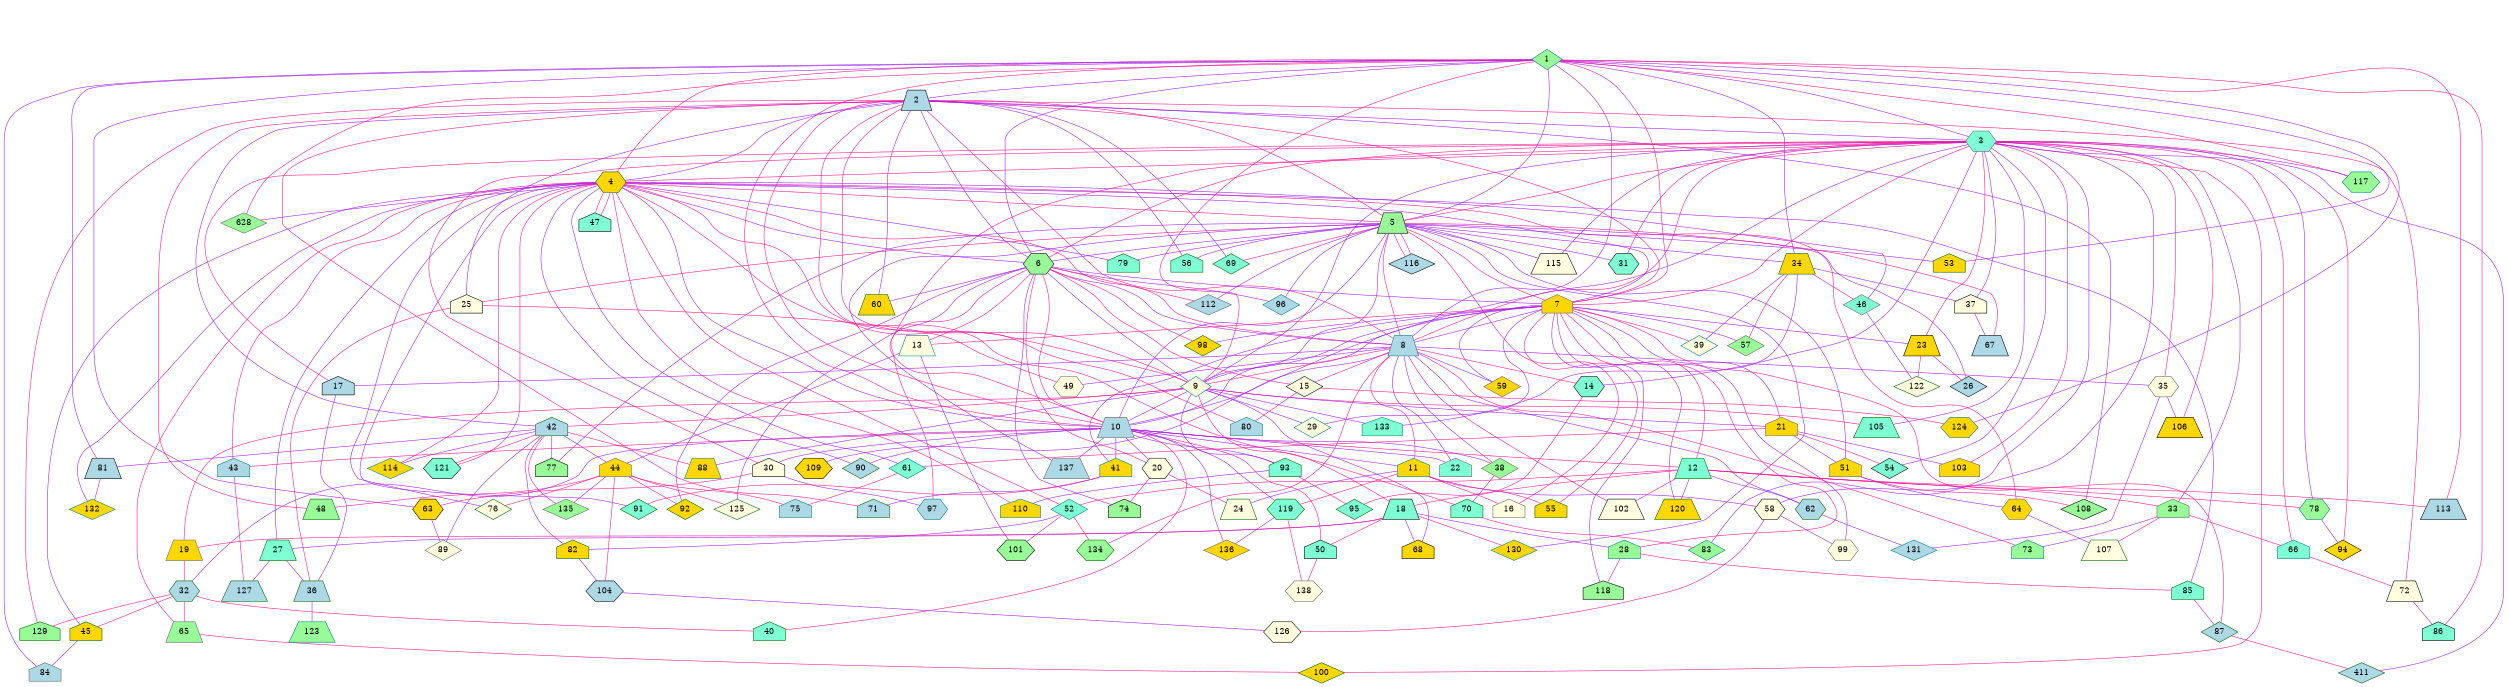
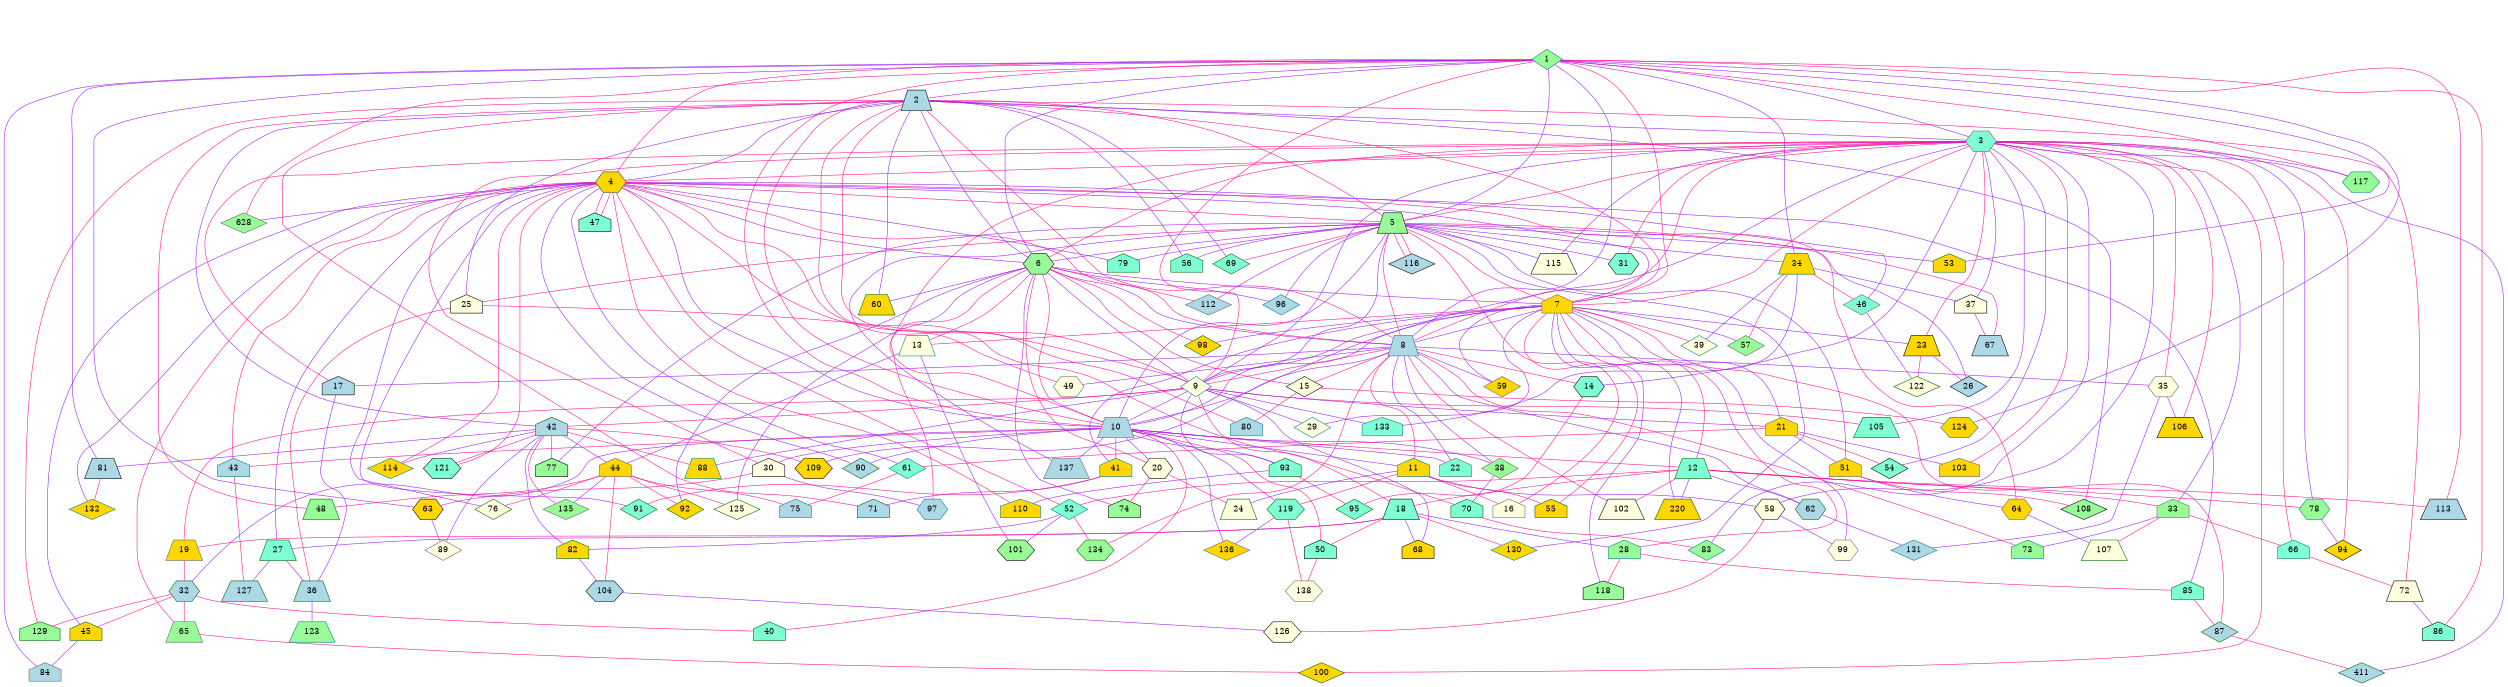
  graph {
    fontname="DejaVu Serif"
    node [color=darkgreen fillcolor=gold fontname="DejaVu Serif" shape=house style=filled]
    edge [color=purple fontname="DejaVu Serif"]
    1 [color=teal fillcolor=palegreen shape=diamond]
    2 [color=black fillcolor=lightblue shape=trapezium]
    3 [color=gray40 fillcolor=aquamarine shape=hexagon]
    4 [shape=hexagon]
    5 [color=black fillcolor=palegreen shape=trapezium]
    6 [color=black fillcolor=palegreen shape=hexagon]
    7 [color=gray40]
    8 [color=teal fillcolor=lightblue shape=trapezium]
    9 [color=teal fillcolor=lightyellow shape=diamond]
    10 [color=gray40 fillcolor=lightblue shape=trapezium]
    34 [shape=trapezium]
    53
    63 [color=black shape=hexagon]
    81 [color=black fillcolor=lightblue shape=trapezium]
    84 [color=gray40 fillcolor=lightblue]
    86 [color=black fillcolor=aquamarine]
    113 [color=black fillcolor=lightblue shape=trapezium]
    117 [color=teal fillcolor=palegreen shape=hexagon]
    124 [color=teal shape=hexagon]
    n20 [color=gray40 fillcolor=palegreen label=628 shape=diamond]
    25 [color=black fillcolor=lightyellow]
    42 [fillcolor=lightblue]
    48 [fillcolor=palegreen shape=trapezium]
    56 [fillcolor=aquamarine]
    60 [shape=trapezium]
    69 [fillcolor=aquamarine shape=diamond]
    71 [fillcolor=lightblue]
    72 [color=black fillcolor=lightyellow shape=trapezium]
    80 [color=teal fillcolor=lightblue]
    108 [color=black fillcolor=palegreen shape=diamond]
    129 [fillcolor=palegreen]
    14 [color=black fillcolor=aquamarine shape=hexagon]
    17 [color=black fillcolor=lightblue]
    23 [color=black shape=trapezium]
    30 [color=black fillcolor=lightyellow]
    31 [color=black fillcolor=aquamarine shape=hexagon]
    33 [color=gray40 fillcolor=palegreen]
    35 [color=gray40 fillcolor=lightyellow shape=hexagon]
    37 [color=black fillcolor=lightyellow]
    54 [color=black fillcolor=aquamarine shape=diamond]
    58 [color=black fillcolor=lightyellow shape=hexagon]
    66 [color=teal fillcolor=aquamarine]
    78 [color=teal fillcolor=palegreen shape=hexagon]
    83 [color=teal fillcolor=palegreen shape=diamond]
    94 [color=black shape=diamond]
    100 [shape=diamond]
    103 [color=gray40]
    105 [fillcolor=aquamarine shape=trapezium]
    106 [color=black shape=trapezium]
    109 [color=black shape=hexagon]
    n51 [fillcolor=lightblue label=411 shape=diamond]
    115 [color=black fillcolor=lightyellow shape=trapezium]
    27 [fillcolor=aquamarine shape=trapezium]
    43 [color=teal fillcolor=lightblue]
    45
    46 [color=gray40 fillcolor=aquamarine shape=diamond]
    47 [color=black fillcolor=aquamarine]
    52 [color=teal fillcolor=aquamarine shape=diamond]
    61 [color=teal fillcolor=aquamarine shape=diamond]
    64 [color=gray40 shape=hexagon]
    65 [color=gray40 fillcolor=palegreen shape=trapezium]
    70 [fillcolor=aquamarine]
    76 [fillcolor=lightyellow shape=diamond]
    79 [fillcolor=aquamarine]
    85 [fillcolor=aquamarine]
    90 [fillcolor=lightblue shape=diamond]
    91 [fillcolor=aquamarine shape=diamond]
    110 [color=teal]
    114 [color=teal shape=diamond]
    121 [color=black fillcolor=aquamarine shape=hexagon]
    132 [color=teal shape=diamond]
    16 [color=gray40 fillcolor=lightyellow]
    26 [color=black fillcolor=lightblue shape=diamond]
    51 [color=gray40]
    67 [color=black fillcolor=lightblue shape=trapezium]
    77 [color=black fillcolor=palegreen]
    96 [color=teal fillcolor=lightblue shape=diamond]
    112 [color=gray40 fillcolor=lightblue shape=diamond]
    116 [color=black fillcolor=lightblue shape=diamond]
    130 [color=teal shape=diamond]
    137 [color=gray40 fillcolor=lightblue shape=trapezium]
    13 [color=teal fillcolor=lightyellow shape=trapezium]
    15 [color=black fillcolor=lightyellow shape=diamond]
    20 [color=black fillcolor=lightyellow shape=hexagon]
    74 [color=black fillcolor=palegreen]
    92 [shape=diamond]
    97 [color=teal fillcolor=lightblue shape=hexagon]
    98 [shape=diamond]
    125 [fillcolor=lightyellow shape=diamond]
    12 [fillcolor=aquamarine shape=trapezium]
    21 [color=gray40]
    28 [color=teal fillcolor=palegreen]
    29 [color=teal fillcolor=lightyellow shape=diamond]
    39 [color=teal fillcolor=lightyellow shape=diamond]
    41 [color=teal]
    55
    57 [color=gray40 fillcolor=palegreen shape=diamond]
    59 [color=gray40 shape=diamond]
    87 [fillcolor=lightblue shape=diamond]
    99 [color=gray40 fillcolor=lightyellow shape=hexagon]
    118 [color=black fillcolor=palegreen]
-   120 [shape=trapezium]
+   120 [shape=trapezium label=220]
    11 [color=teal]
    22 [color=gray40 fillcolor=aquamarine]
    38 [color=gray40 fillcolor=palegreen shape=diamond]
    49 [color=gray40 fillcolor=lightyellow shape=hexagon]
    62 [fillcolor=lightblue shape=hexagon]
    73 [color=teal fillcolor=palegreen]
    102 [color=black fillcolor=lightyellow shape=trapezium]
    134 [fillcolor=palegreen shape=hexagon]
    18 [color=black fillcolor=aquamarine shape=trapezium]
    19 [color=gray40 shape=trapezium]
    68 [color=black]
    88 [color=teal shape=trapezium]
    93 [fillcolor=aquamarine]
    133 [color=teal fillcolor=aquamarine]
    32 [fillcolor=lightblue shape=hexagon]
    40 [fillcolor=aquamarine]
    50 [color=black fillcolor=aquamarine]
    119 [fillcolor=aquamarine shape=hexagon]
    136 [color=gray40 shape=diamond]
    89 [color=gray40 fillcolor=lightyellow shape=diamond]
    36 [fillcolor=lightblue shape=trapezium]
    44 [color=gray40]
    82
    135 [color=gray40 fillcolor=palegreen shape=diamond]
    95 [fillcolor=aquamarine shape=diamond]
    122 [fillcolor=lightyellow shape=diamond]
    107 [fillcolor=lightyellow shape=trapezium]
    131 [color=teal fillcolor=lightblue shape=diamond]
    126 [color=black fillcolor=lightyellow shape=hexagon]
    127 [fillcolor=lightblue shape=trapezium]
    101 [color=black fillcolor=palegreen shape=hexagon]
    75 [color=teal fillcolor=lightblue]
    24 [fillcolor=lightyellow shape=trapezium]
    138 [color=gray40 fillcolor=lightyellow shape=hexagon]
    104 [color=black fillcolor=lightblue shape=hexagon]
    123 [color=teal fillcolor=palegreen shape=trapezium]
    1 -- 2
    1 -- 3
    1 -- 4 [color=deeppink]
    1 -- 5
    1 -- 6
    1 -- 7 [color=deeppink]
    1 -- 8
    1 -- 9 [color=deeppink]
    1 -- 10 [color=deeppink]
    1 -- 34
    1 -- 53
    1 -- 63
    1 -- 81
    1 -- 84
    1 -- 86 [color=deeppink]
    1 -- 113 [color=deeppink]
    1 -- 117 [color=deeppink]
    1 -- 124
    1 -- n20 [color=deeppink]
    2 -- 3
    2 -- 4
    2 -- 5 [color=deeppink]
    2 -- 6
    2 -- 7 [color=deeppink]
    2 -- 8 [color=deeppink]
    2 -- 9 [color=deeppink]
    2 -- 10 [color=deeppink]
    2 -- 25
    2 -- 42
    2 -- 48 [color=deeppink]
    2 -- 56
    2 -- 60
    2 -- 69
    2 -- 71 [color=deeppink]
    2 -- 72 [color=deeppink]
    2 -- 80 [color=deeppink]
    2 -- 108
    2 -- 129 [color=deeppink]
    3 -- 4 [color=deeppink]
    3 -- 5 [color=deeppink]
    3 -- 6 [color=deeppink]
    3 -- 7 [color=deeppink]
    3 -- 8 [color=deeppink]
    3 -- 9
    3 -- 10 [color=deeppink]
    3 -- 117
    3 -- 14
    3 -- 17 [color=deeppink]
    3 -- 23 [color=deeppink]
    3 -- 30 [color=deeppink]
    3 -- 31 [color=deeppink]
    3 -- 33
    3 -- 35 [color=deeppink]
    3 -- 37
    3 -- 54
    3 -- 58
    3 -- 66 [color=deeppink]
    3 -- 78
    3 -- 83
    3 -- 94 [color=deeppink]
    3 -- 100 [color=deeppink]
    3 -- 103 [color=deeppink]
    3 -- 105
    3 -- 106 [color=deeppink]
    3 -- 109
    3 -- n51
    3 -- 115
    4 -- 5 [color=deeppink]
    4 -- 6
    4 -- 7
    4 -- 8 [color=deeppink]
    4 -- 9 [color=deeppink]
    4 -- 10
    4 -- n20
    4 -- 27
    4 -- 43 [color=deeppink]
    4 -- 45
    4 -- 46
    4 -- 47 [color=deeppink]
    4 -- 47 [color=deeppink]
    4 -- 52 [color=deeppink]
    4 -- 61
    4 -- 64 [color=deeppink]
    4 -- 65 [color=deeppink]
    4 -- 70 [color=deeppink]
    4 -- 76
    4 -- 79
    4 -- 85
    4 -- 90
    4 -- 91
    4 -- 110 [color=deeppink]
    4 -- 114 [color=deeppink]
    4 -- 121 [color=deeppink]
    4 -- 132
    5 -- 6
    5 -- 7 [color=deeppink]
    5 -- 8 [color=deeppink]
    5 -- 9
    5 -- 10
    5 -- 34
    5 -- 53
    5 -- 25 [color=deeppink]
    5 -- 56
    5 -- 69 [color=deeppink]
    5 -- 31
    5 -- 115
    5 -- 79
    5 -- 16 [color=deeppink]
    5 -- 26
    5 -- 51
    5 -- 67 [color=deeppink]
    5 -- 77
    5 -- 96
    5 -- 112
    5 -- 116 [color=deeppink]
    5 -- 116 [color=deeppink]
    5 -- 130
    5 -- 137
    6 -- 7
    6 -- 8
    6 -- 9
    6 -- 10 [color=deeppink]
    6 -- 60
    6 -- 96
    6 -- 112 [color=deeppink]
    6 -- 13 [color=deeppink]
    6 -- 15 [color=deeppink]
    6 -- 20 [color=deeppink]
    6 -- 74
    6 -- 92
    6 -- 97 [color=deeppink]
    6 -- 98 [color=deeppink]
    6 -- 125
    7 -- 8
    7 -- 9
    7 -- 10
    7 -- 23
    7 -- 13 [color=deeppink]
    7 -- 98
    7 -- 12 [color=deeppink]
    7 -- 21
    7 -- 28 [color=deeppink]
    7 -- 29
    7 -- 39 [color=deeppink]
    7 -- 41
    7 -- 55 [color=deeppink]
    7 -- 57
    7 -- 59
    7 -- 87 [color=deeppink]
    7 -- 99
    7 -- 118
    7 -- 120
    8 -- 9 [color=deeppink]
    8 -- 10
    8 -- 14 [color=deeppink]
    8 -- 17
    8 -- 35
    8 -- 15 [color=deeppink]
    8 -- 59
    8 -- 11 [color=deeppink]
    8 -- 22
    8 -- 38
    8 -- 49
    8 -- 62
    8 -- 73 [color=deeppink]
    8 -- 102 [color=deeppink]
    8 -- 134 [color=deeppink]
    9 -- 10
    9 -- 42 [color=deeppink]
    9 -- 105 [color=deeppink]
    9 -- 21
    9 -- 29
    9 -- 18 [color=deeppink]
    9 -- 19 [color=deeppink]
    9 -- 68
    9 -- 88
    9 -- 93
    9 -- 133
    10 -- 30
    10 -- 43 [color=deeppink]
    10 -- 90
    10 -- 137
    10 -- 20
    10 -- 12 [color=deeppink]
    10 -- 41
    10 -- 11
    10 -- 22
    10 -- 38
    10 -- 93
    10 -- 32
    10 -- 40 [color=deeppink]
    10 -- 50 [color=deeppink]
    10 -- 119
    10 -- 136
    34 -- 37
    34 -- 46 [color=deeppink]
    34 -- 39
    34 -- 57 [color=deeppink]
    34 -- 133
    63 -- 89
    81 -- 132 [color=deeppink]
    25 -- 49 [color=deeppink]
    25 -- 36 [color=deeppink]
    42 -- 81
+   42 -- 109 [color=deeppink]
    42 -- 114
    42 -- 121 [color=deeppink]
    42 -- 77
    42 -- 88 [color=deeppink]
    42 -- 89
    42 -- 44
    42 -- 82
    42 -- 135 [color=deeppink]
    72 -- 86
    14 -- 95 [color=deeppink]
    17 -- 36
    23 -- 26 [color=deeppink]
    23 -- 122 [color=deeppink]
    30 -- 63 [color=deeppink]
    30 -- 97
    33 -- 66 [color=deeppink]
    33 -- 73
    33 -- 107 [color=deeppink]
    35 -- 106
    35 -- 131
    37 -- 67
    58 -- 99
    58 -- 126 [color=deeppink]
    66 -- 72 [color=deeppink]
    78 -- 94
    27 -- 36
    27 -- 127
    43 -- 127 [color=deeppink]
    45 -- 84
    46 -- 122
    52 -- 134 [color=deeppink]
    52 -- 82
    52 -- 101
    61 -- 75 [color=deeppink]
    64 -- 107
    65 -- 100 [color=deeppink]
    70 -- 83 [color=deeppink]
    85 -- 87 [color=deeppink]
    51 -- 108 [color=deeppink]
    51 -- 64
    13 -- 44
    13 -- 101
    15 -- 124 [color=deeppink]
    15 -- 80 [color=deeppink]
    20 -- 74 [color=deeppink]
    20 -- 24 [color=deeppink]
    12 -- 113 [color=deeppink]
    12 -- 33 [color=deeppink]
    12 -- 78 [color=deeppink]
    12 -- 52 [color=deeppink]
    12 -- 120
    12 -- 62
    12 -- 102 [color=deeppink]
    12 -- 18 [color=deeppink]
    21 -- 54 [color=deeppink]
    21 -- 103
    21 -- 61 [color=deeppink]
    21 -- 51
    28 -- 85 [color=deeppink]
    28 -- 118 [color=deeppink]
    41 -- 71
    41 -- 91 [color=deeppink]
    87 -- n51 [color=deeppink]
    11 -- 58
    11 -- 16 [color=deeppink]
    11 -- 55 [color=deeppink]
    11 -- 119 [color=deeppink]
    11 -- 24
    38 -- 70
    62 -- 131
    18 -- 27
    18 -- 130 [color=deeppink]
    18 -- 28
    18 -- 19 [color=deeppink]
    18 -- 68
    18 -- 50 [color=deeppink]
    19 -- 32 [color=deeppink]
    93 -- 110
    93 -- 95 [color=deeppink]
    32 -- 129 [color=deeppink]
    32 -- 45 [color=deeppink]
    32 -- 65 [color=deeppink]
    32 -- 40 [color=deeppink]
    50 -- 138 [color=deeppink]
    119 -- 136
    119 -- 138 [color=deeppink]
    36 -- 123
    44 -- 48 [color=deeppink]
    44 -- 76 [color=deeppink]
    44 -- 92 [color=deeppink]
    44 -- 125 [color=deeppink]
    44 -- 135
    44 -- 75 [color=deeppink]
    44 -- 104 [color=deeppink]
    82 -- 104
    104 -- 126
  }
